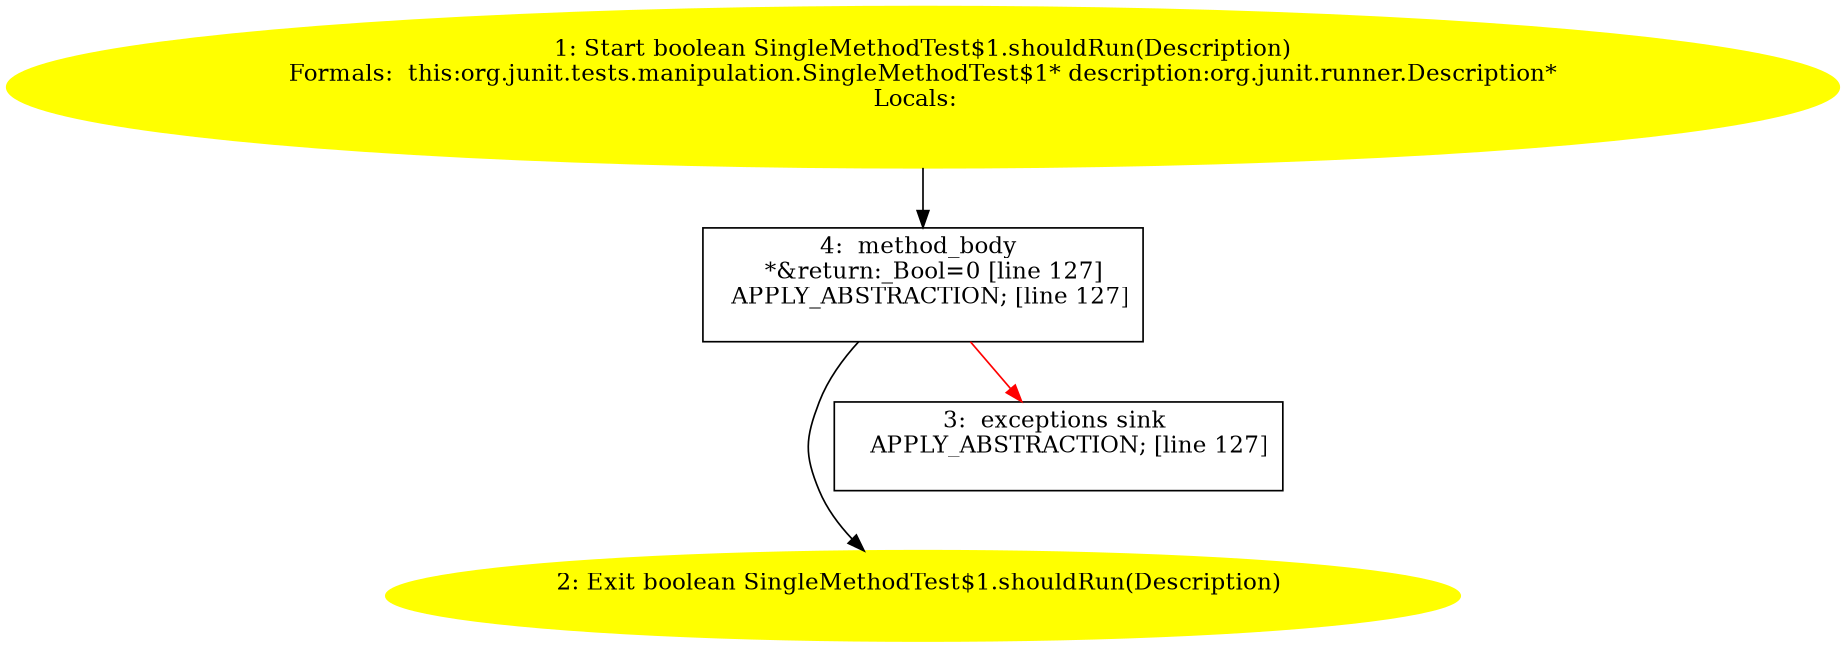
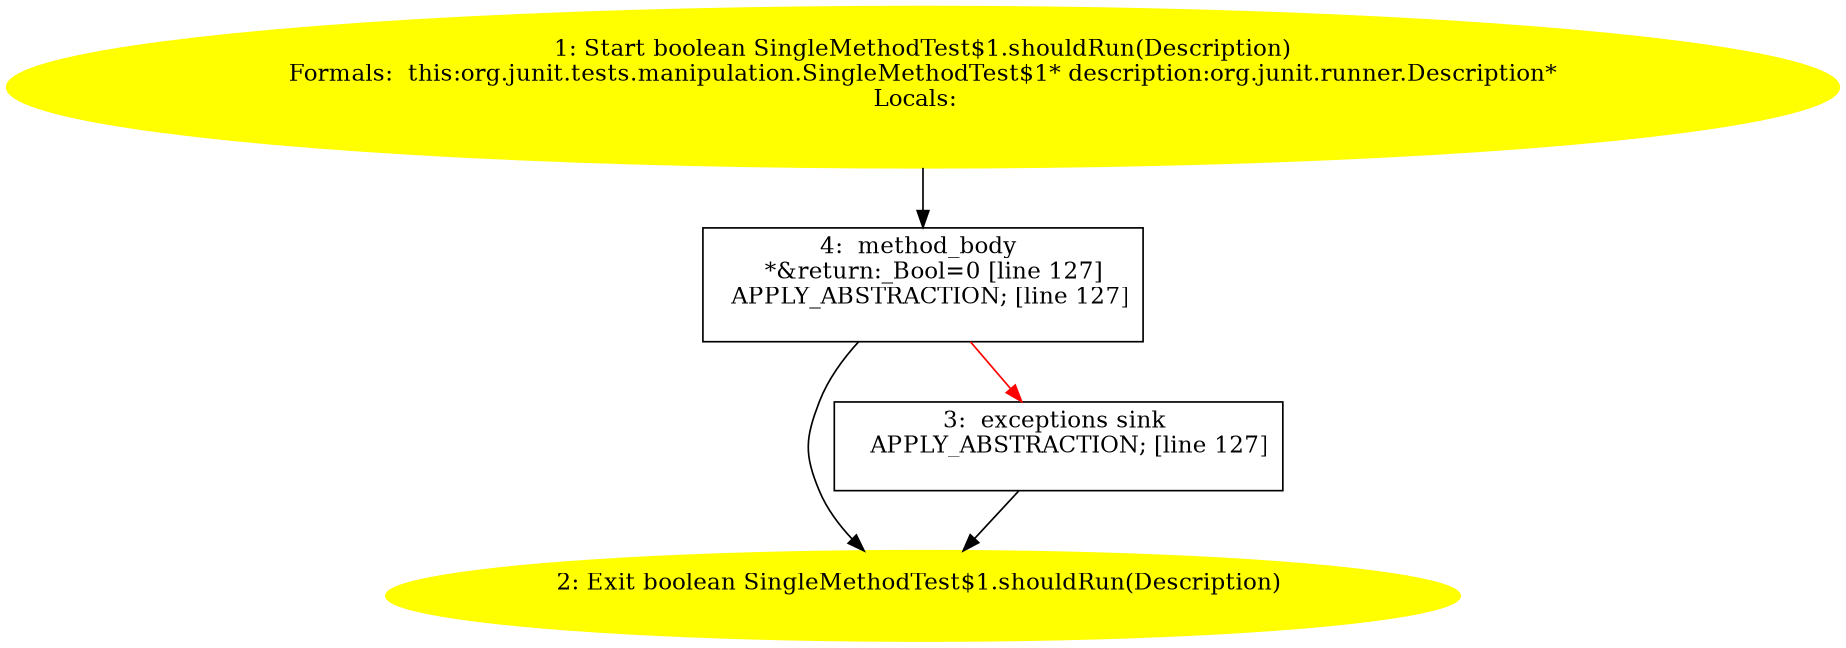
  digraph {
    n1 [color=yellow label="1: Start boolean SingleMethodTest$1.shouldRun(Description)\nFormals:  this:org.junit.tests.manipulation.SingleMethodTest$1* description:org.junit.runner.Description*\nLocals:  \n  " style=filled]
    n2 [label="4:  method_body \n   *&return:_Bool=0 [line 127]\n  APPLY_ABSTRACTION; [line 127]\n " shape=box]
    n3 [color=yellow label="2: Exit boolean SingleMethodTest$1.shouldRun(Description) \n  " style=filled]
    n4 [label="3:  exceptions sink \n   APPLY_ABSTRACTION; [line 127]\n " shape=box]
    n1 -> n2
    n2 -> n3
    n2 -> n4 [color=red]
+   n4 -> n3
  }
